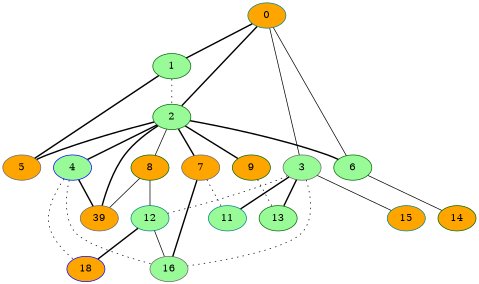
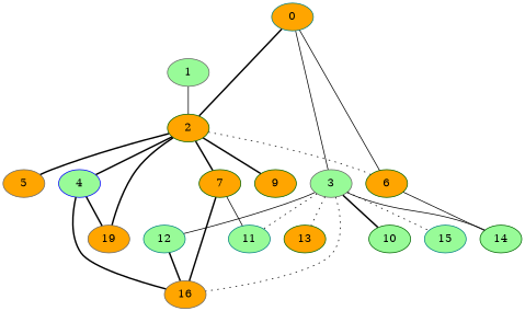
  graph {
    fontname="DejaVu Serif"
    node [color=darkgreen fillcolor=orange fontname="DejaVu Serif" style=filled]
    edge [fontname="DejaVu Serif" style=bold]
    0 [color=teal]
-   1 [fillcolor=palegreen]
-   2 [fillcolor=palegreen]
+   1 [color=gray40 fillcolor=palegreen]
+   2
    3 [color=gray40 fillcolor=palegreen]
-   6 [fillcolor=palegreen]
+   6
    5 [color=gray40]
    4 [color=blue fillcolor=palegreen]
-   7 [color=gray40]
-   8
+   7
    9
-   19 [color=gray40 label=39]
+   19 [color=gray40]
+   10 [fillcolor=palegreen]
    11 [color=teal fillcolor=palegreen]
    12 [color=teal fillcolor=palegreen]
-   13 [fillcolor=palegreen]
-   14
-   15 [color=teal]
-   16 [color=gray40 fillcolor=palegreen]
-   18 [color=blue]
-   0 -- 1
+   13
+   14 [fillcolor=palegreen]
+   15 [color=teal fillcolor=palegreen]
+   16 [color=gray40]
    0 -- 2
    0 -- 3 [style=solid]
    0 -- 6 [style=solid]
-   1 -- 2 [style=dotted]
-   1 -- 5
-   2 -- 6
+   1 -- 2 [style=solid]
+   2 -- 6 [style=dotted]
    2 -- 5
    2 -- 4
    2 -- 7
-   2 -- 8 [style=solid]
    2 -- 9
    2 -- 19
-   3 -- 11
-   3 -- 12 [style=dotted]
-   3 -- 13
-   3 -- 15 [style=solid]
+   3 -- 10
+   3 -- 11 [style=dotted]
+   3 -- 12 [style=solid]
+   3 -- 13 [style=dotted]
+   3 -- 14 [style=solid]
+   3 -- 15 [style=dotted]
    3 -- 16 [style=dotted]
    6 -- 14 [style=solid]
    4 -- 19
-   4 -- 16 [style=dotted]
-   4 -- 18 [style=dotted]
-   7 -- 11 [style=dotted]
+   4 -- 16
+   7 -- 11 [style=solid]
    7 -- 16
-   8 -- 19 [style=solid]
-   8 -- 12 [style=solid]
-   9 -- 13 [style=dotted]
-   12 -- 16 [style=solid]
-   12 -- 18
+   12 -- 16
  }
